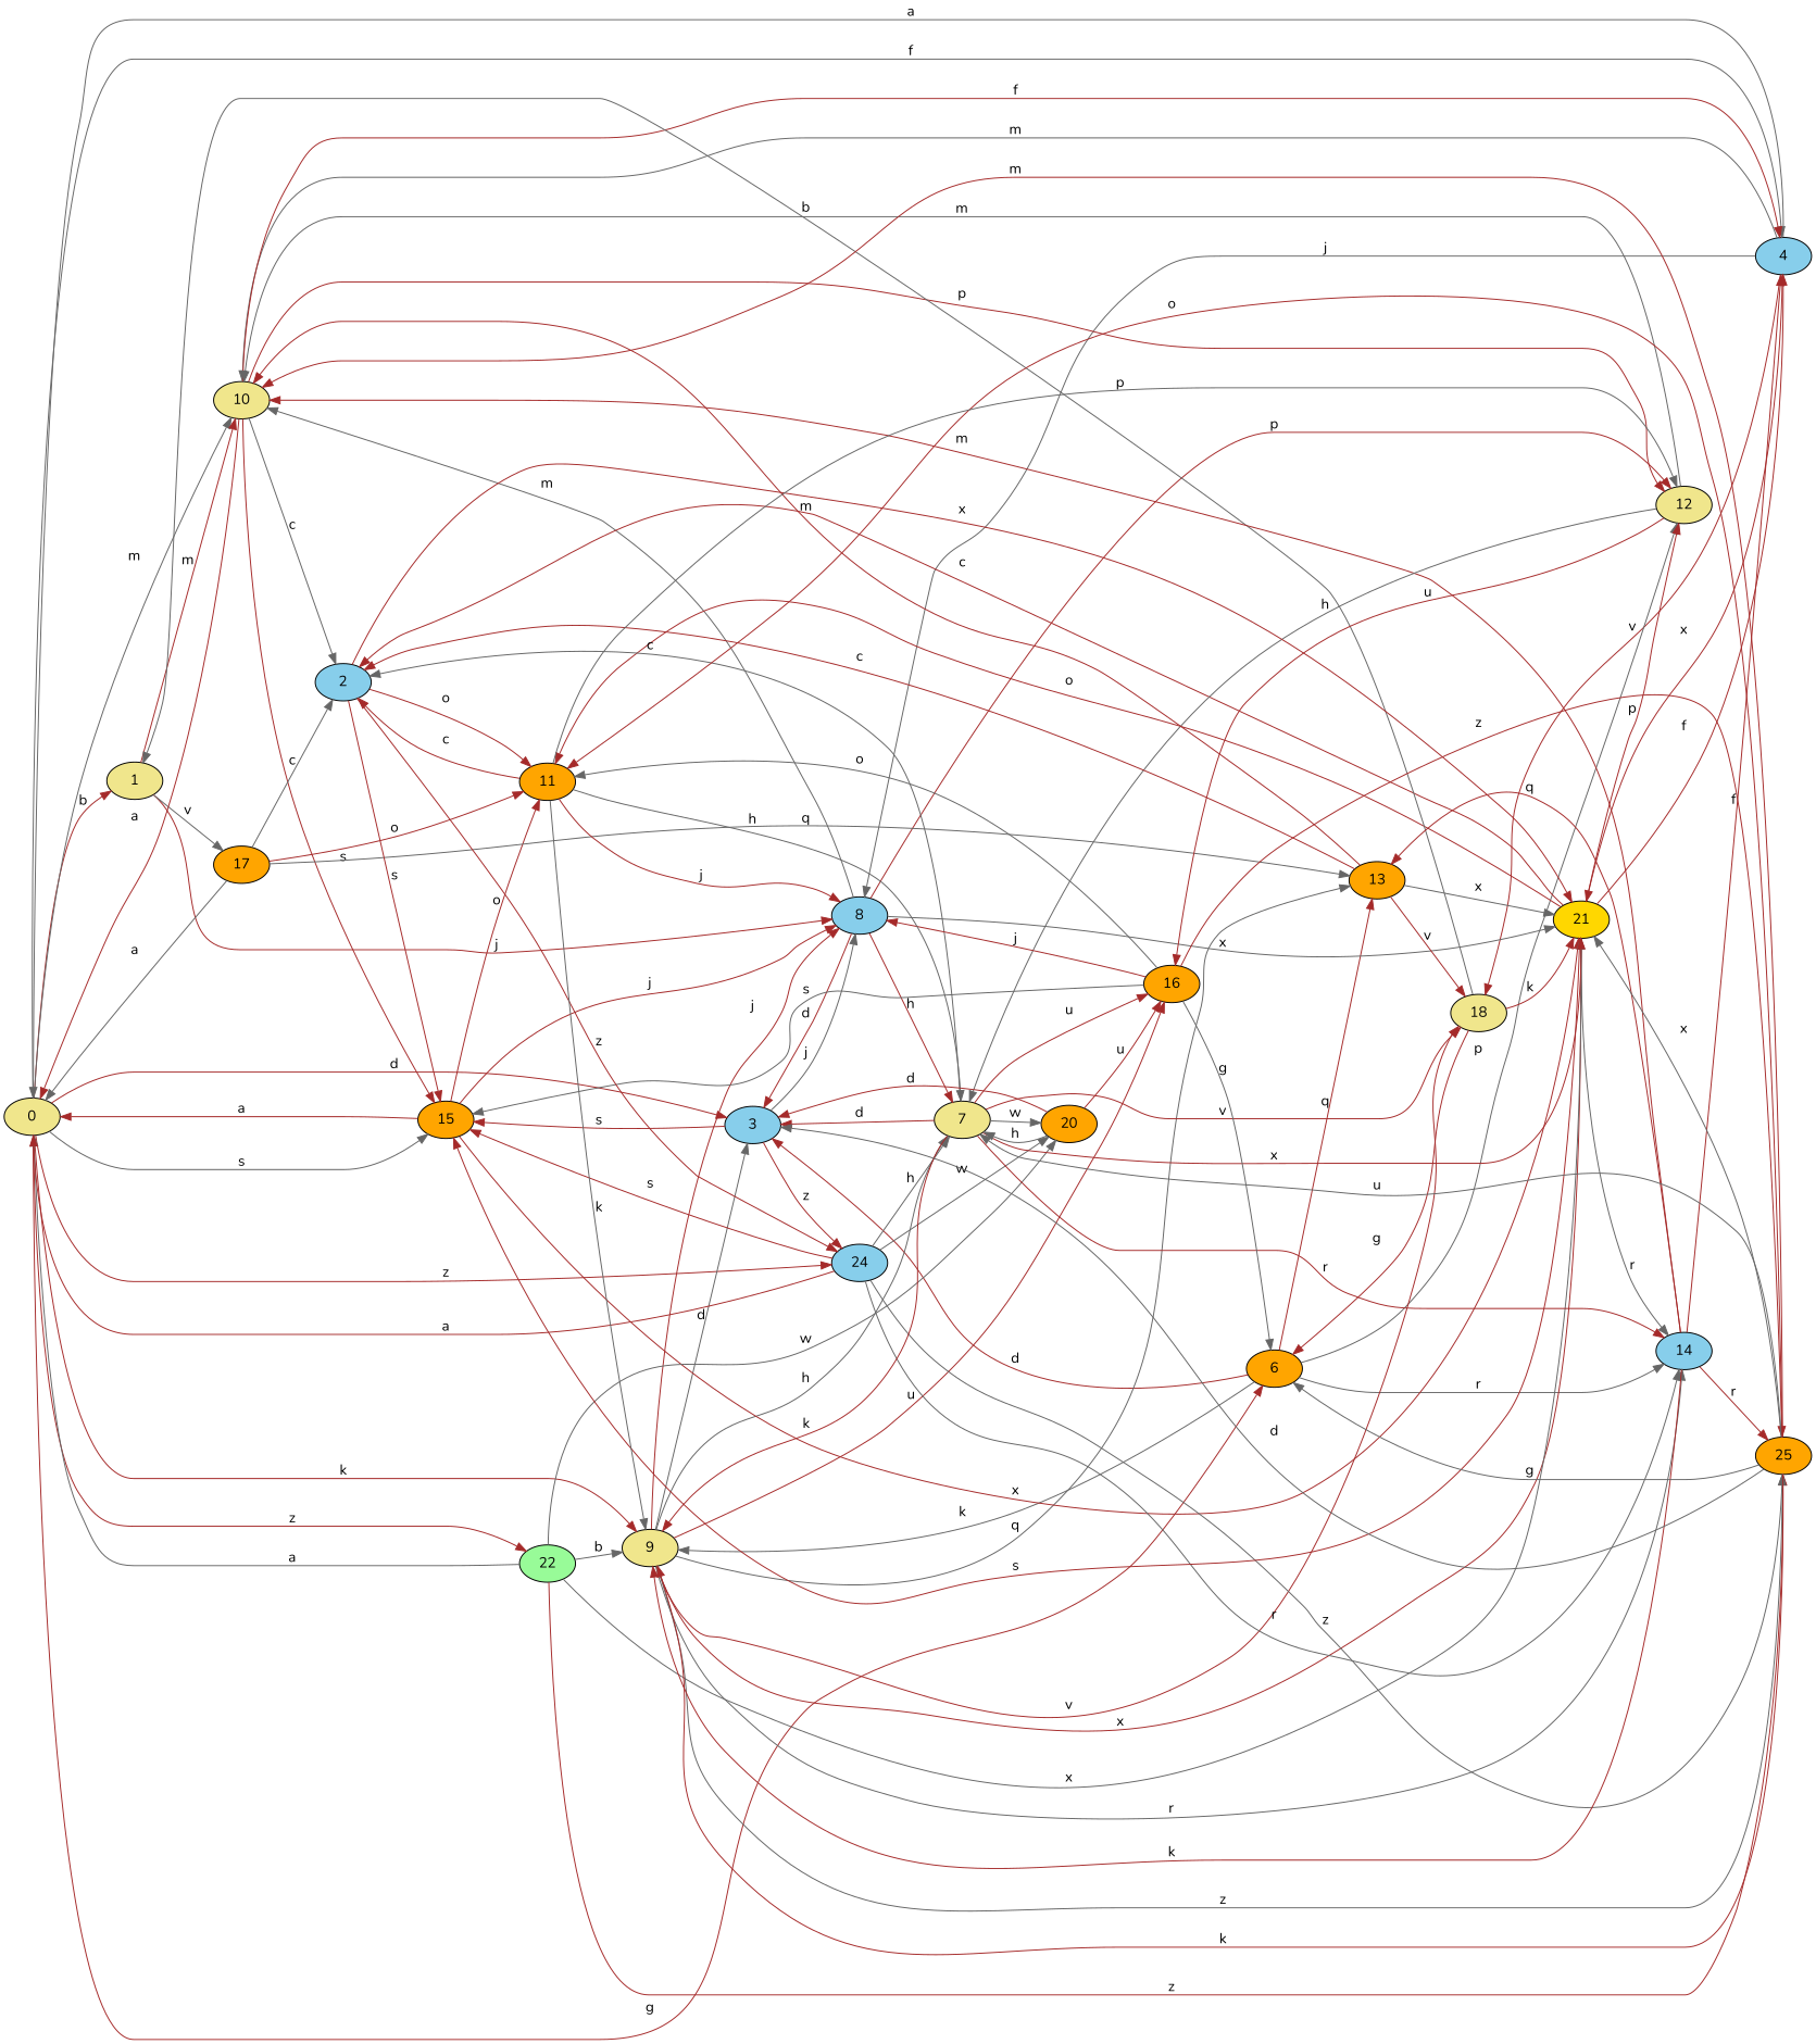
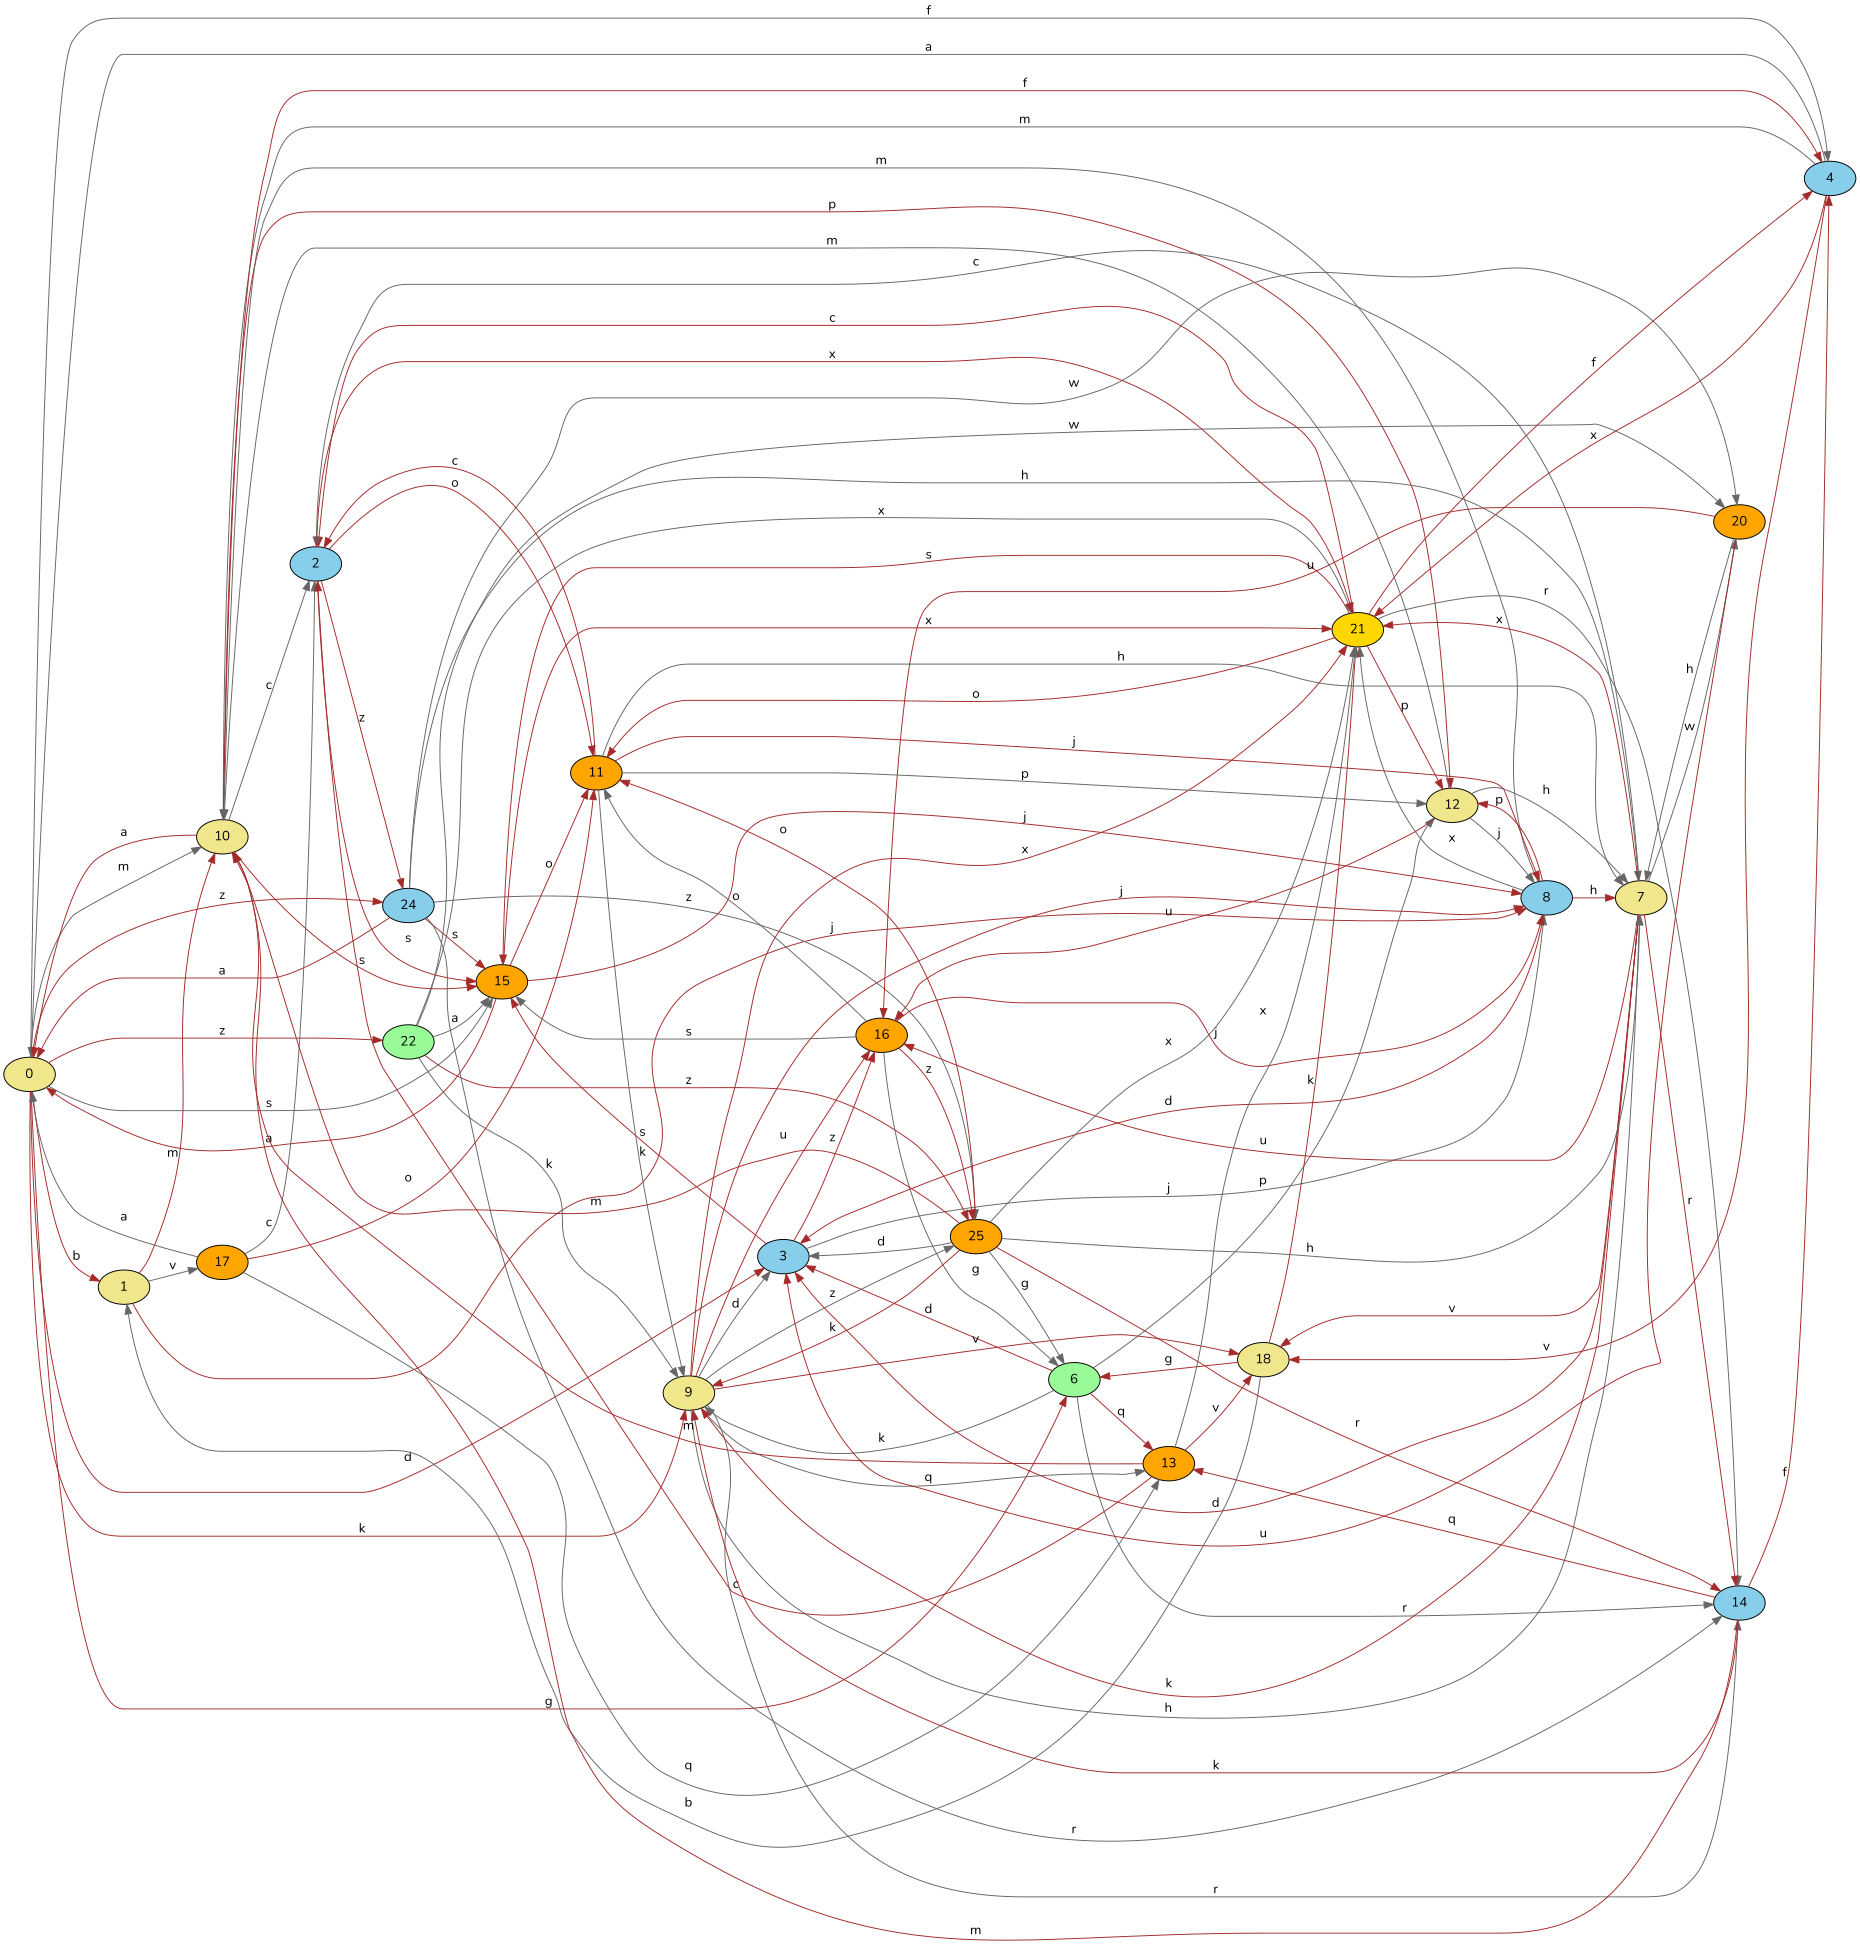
  strict digraph {
    fontname=Nunito
    rankdir=LR
    node [fillcolor=khaki fontname=Nunito style=filled]
    edge [color=brown fontname=Nunito]
    0
    1
    3 [fillcolor=skyblue]
    4 [fillcolor=skyblue]
-   6 [fillcolor=orange]
+   6 [fillcolor=palegreen]
    9
    10
    15 [fillcolor=orange]
    22 [fillcolor=palegreen]
    24 [fillcolor=skyblue]
    8 [fillcolor=skyblue]
    17 [fillcolor=orange]
    21 [fillcolor=gold]
    18
    14 [fillcolor=skyblue]
    12
    13 [fillcolor=orange]
    7
    16 [fillcolor=orange]
    25 [fillcolor=orange]
    2 [fillcolor=skyblue]
    11 [fillcolor=orange]
    20 [fillcolor=orange]
    0 -> 1 [label=b]
    0 -> 3 [label=d]
    0 -> 4 [color=gray40 label=f]
    0 -> 6 [label=g]
    0 -> 9 [label=k]
    0 -> 10 [color=gray40 label=m]
    0 -> 15 [color=gray40 label=s]
    0 -> 22 [label=z]
    0 -> 24 [label=z]
    1 -> 10 [label=m]
    1 -> 8 [label=j]
    1 -> 17 [color=gray40 label=v]
    3 -> 15 [label=s]
-   3 -> 24 [label=z]
+   3 -> 16 [label=z]
    3 -> 8 [color=gray40 label=j]
    4 -> 0 [color=gray40 label=a]
    4 -> 10 [color=gray40 label=m]
    4 -> 21 [label=x]
    4 -> 18 [label=v]
    6 -> 3 [label=d]
    6 -> 9 [color=gray40 label=k]
    6 -> 14 [color=gray40 label=r]
    6 -> 12 [color=gray40 label=p]
    6 -> 13 [label=q]
    9 -> 3 [color=gray40 label=d]
    9 -> 8 [label=j]
    9 -> 21 [label=x]
    9 -> 18 [label=v]
    9 -> 14 [color=gray40 label=r]
    9 -> 13 [color=gray40 label=q]
    9 -> 7 [color=gray40 label=h]
    9 -> 16 [label=u]
    9 -> 25 [color=gray40 label=z]
    10 -> 0 [label=a]
    10 -> 4 [label=f]
    10 -> 15 [label=s]
    10 -> 12 [label=p]
    10 -> 2 [color=gray40 label=c]
    15 -> 0 [label=a]
    15 -> 8 [label=j]
    15 -> 21 [label=x]
    15 -> 11 [label=o]
-   22 -> 0 [color=gray40 label=a]
-   22 -> 9 [color=gray40 label=b]
+   22 -> 15 [color=gray40 label=a]
+   22 -> 9 [color=gray40 label=k]
    22 -> 21 [color=gray40 label=x]
    22 -> 25 [label=z]
    22 -> 20 [color=gray40 label=w]
    24 -> 0 [label=a]
    24 -> 15 [label=s]
    24 -> 14 [color=gray40 label=r]
    24 -> 7 [color=gray40 label=h]
    24 -> 25 [color=gray40 label=z]
    24 -> 20 [color=gray40 label=w]
    8 -> 3 [label=d]
    8 -> 10 [color=gray40 label=m]
    8 -> 21 [color=gray40 label=x]
    8 -> 12 [label=p]
    8 -> 7 [label=h]
    17 -> 0 [color=gray40 label=a]
    17 -> 13 [color=gray40 label=q]
    17 -> 2 [color=gray40 label=c]
    17 -> 11 [label=o]
    21 -> 4 [label=f]
    21 -> 15 [label=s]
    21 -> 14 [color=gray40 label=r]
    21 -> 12 [label=p]
    21 -> 2 [label=c]
    21 -> 11 [label=o]
    18 -> 1 [color=gray40 label=b]
    18 -> 6 [label=g]
    18 -> 21 [label=k]
    14 -> 4 [label=f]
    14 -> 9 [label=k]
    14 -> 10 [label=m]
    14 -> 13 [label=q]
    12 -> 10 [color=gray40 label=m]
-   4 -> 8 [color=gray40 label=j]
+   12 -> 8 [color=gray40 label=j]
    12 -> 7 [color=gray40 label=h]
    12 -> 16 [label=u]
    13 -> 10 [label=m]
    13 -> 21 [color=gray40 label=x]
    13 -> 18 [label=v]
    13 -> 2 [label=c]
    7 -> 3 [label=d]
    7 -> 9 [label=k]
    7 -> 21 [label=x]
    7 -> 18 [label=v]
    7 -> 14 [label=r]
    7 -> 16 [label=u]
    7 -> 2 [color=gray40 label=c]
    7 -> 20 [color=gray40 label=w]
    16 -> 6 [color=gray40 label=g]
    16 -> 15 [color=gray40 label=s]
    16 -> 8 [label=j]
    16 -> 25 [label=z]
    16 -> 11 [color=gray40 label=o]
    25 -> 3 [color=gray40 label=d]
    25 -> 6 [color=gray40 label=g]
    25 -> 9 [label=k]
    25 -> 10 [label=m]
    25 -> 21 [color=gray40 label=x]
-   14 -> 25 [label=r]
-   25 -> 7 [color=gray40 label=u]
+   25 -> 14 [label=r]
+   25 -> 7 [color=gray40 label=h]
    25 -> 11 [label=o]
    2 -> 15 [label=s]
    2 -> 24 [label=z]
    2 -> 21 [label=x]
    2 -> 11 [label=o]
    11 -> 9 [color=gray40 label=k]
    11 -> 8 [label=j]
    11 -> 12 [color=gray40 label=p]
    11 -> 7 [color=gray40 label=h]
    11 -> 2 [label=c]
-   20 -> 3 [label=d]
+   20 -> 3 [label=u]
    20 -> 7 [color=gray40 label=h]
    20 -> 16 [label=u]
  }
